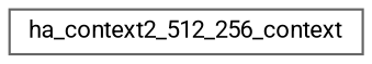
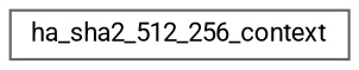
  digraph {
    rankdir=TB
    fontname=Roboto
-   n1 [color=grey40 fillcolor=white fontname=Roboto fontsize=10 height=0.2 label=ha_context2_512_256_context shape=box style=filled width=0.4]
+   n1 [color=grey40 fillcolor=white fontname=Roboto fontsize=10 height=0.2 label=ha_sha2_512_256_context shape=box style=filled width=0.4]
  }
